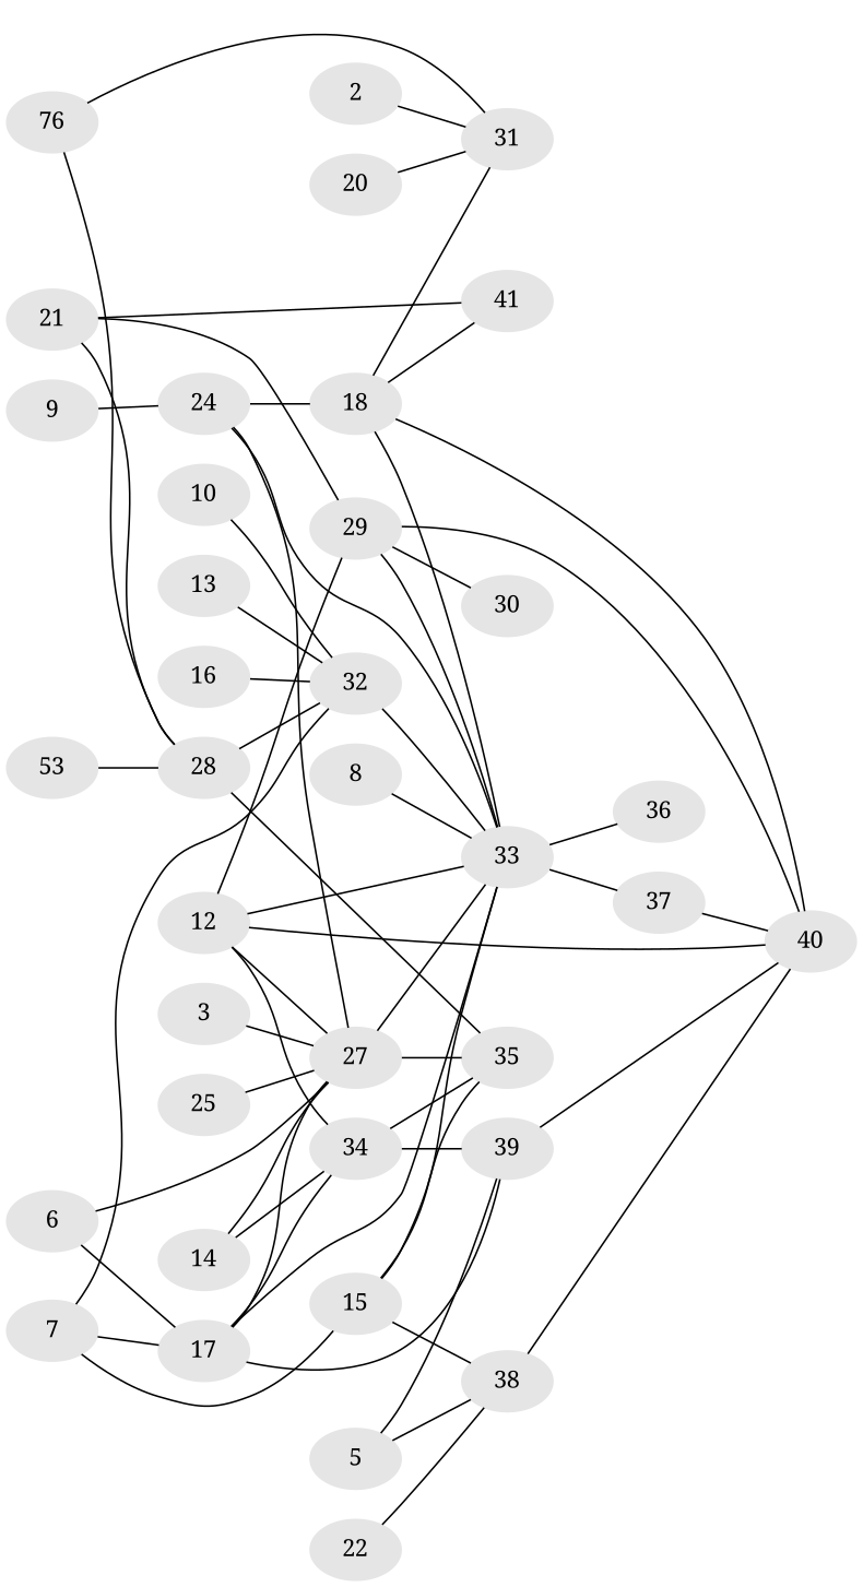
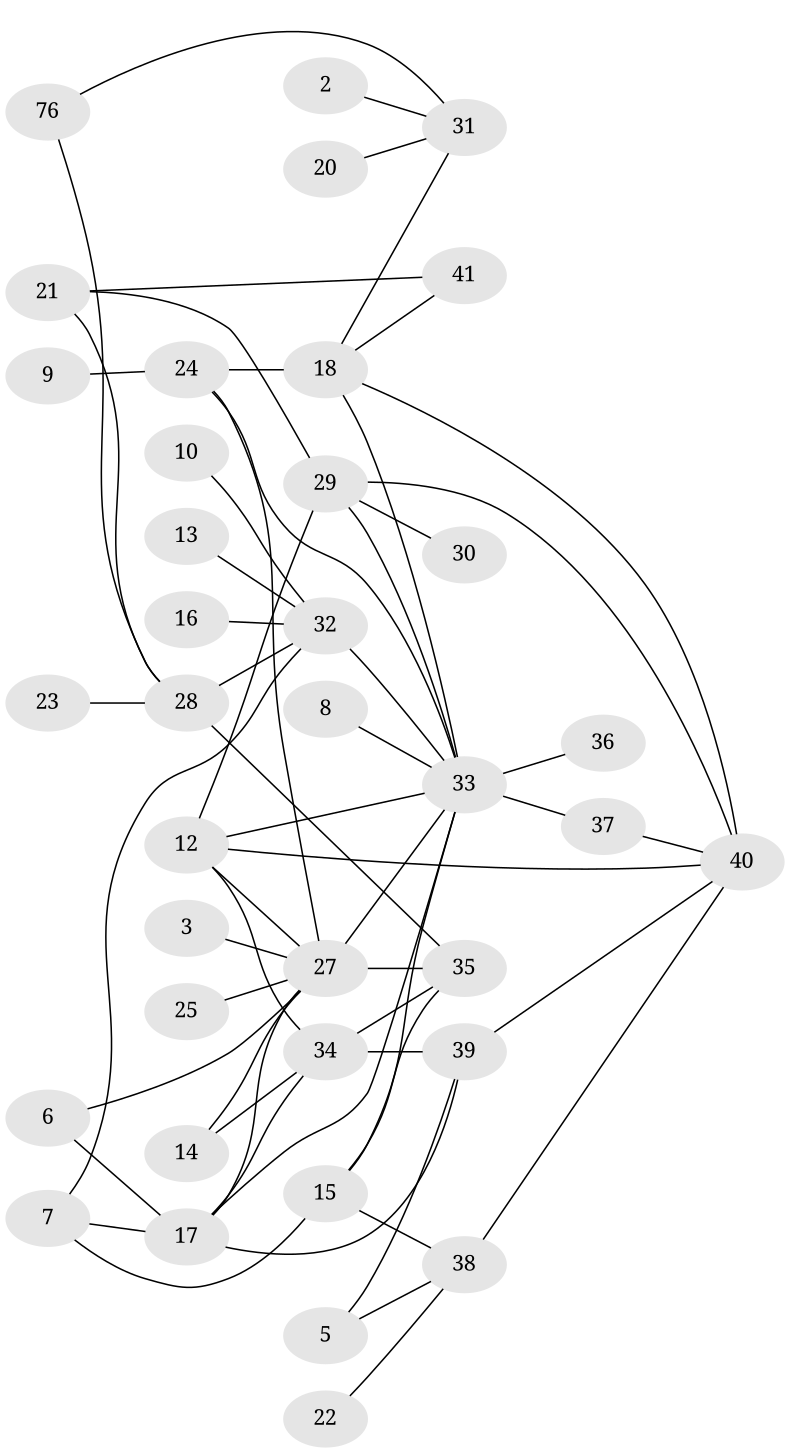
  graph {
    fontname="Noto Serif"
    rankdir=LR
    node [color=gray90 fontname="Noto Serif" style=filled]
    edge [fontname="Noto Serif" weight=1.0]
    2
    31
    3
    27
    33
    35
    5
    38
    39
    40
    6
    17
    34
    7
    15
    32
    8
    36
    37
    9
    24
    18
    10
    12
    29
    41
    30
    13
    14
    16
    20
    21
    28
    22
-   23 [label=53]
+   23
    25
    n37 [label=76]
    2 -- 31
    3 -- 27
    27 -- 33 [weight=2.0]
    27 -- 35
    33 -- 36
    33 -- 37
    5 -- 38
    5 -- 39
    38 -- 40
    39 -- 40
    6 -- 27
    6 -- 17
    17 -- 27
    17 -- 33
    17 -- 39
    17 -- 34
    34 -- 35
    34 -- 39 [weight=2.0]
    7 -- 17
    7 -- 15
    7 -- 32 [weight=2.0]
    15 -- 33
    15 -- 35
    15 -- 38
    32 -- 33
    8 -- 33
    37 -- 40
    9 -- 24
    24 -- 27
    24 -- 33
    24 -- 18
    18 -- 31
    18 -- 33
    18 -- 40
    18 -- 41
    10 -- 32
    12 -- 27
    12 -- 33
    12 -- 40
    12 -- 34
    12 -- 29
    29 -- 33
    29 -- 40
    29 -- 30
    13 -- 32
    14 -- 27
    14 -- 34 [weight=2.0]
    16 -- 32
    20 -- 31
    21 -- 29
    21 -- 41
    21 -- 28
    28 -- 35
    28 -- 32
    22 -- 38
    23 -- 28
    25 -- 27
    n37 -- 31
    n37 -- 28
  }
